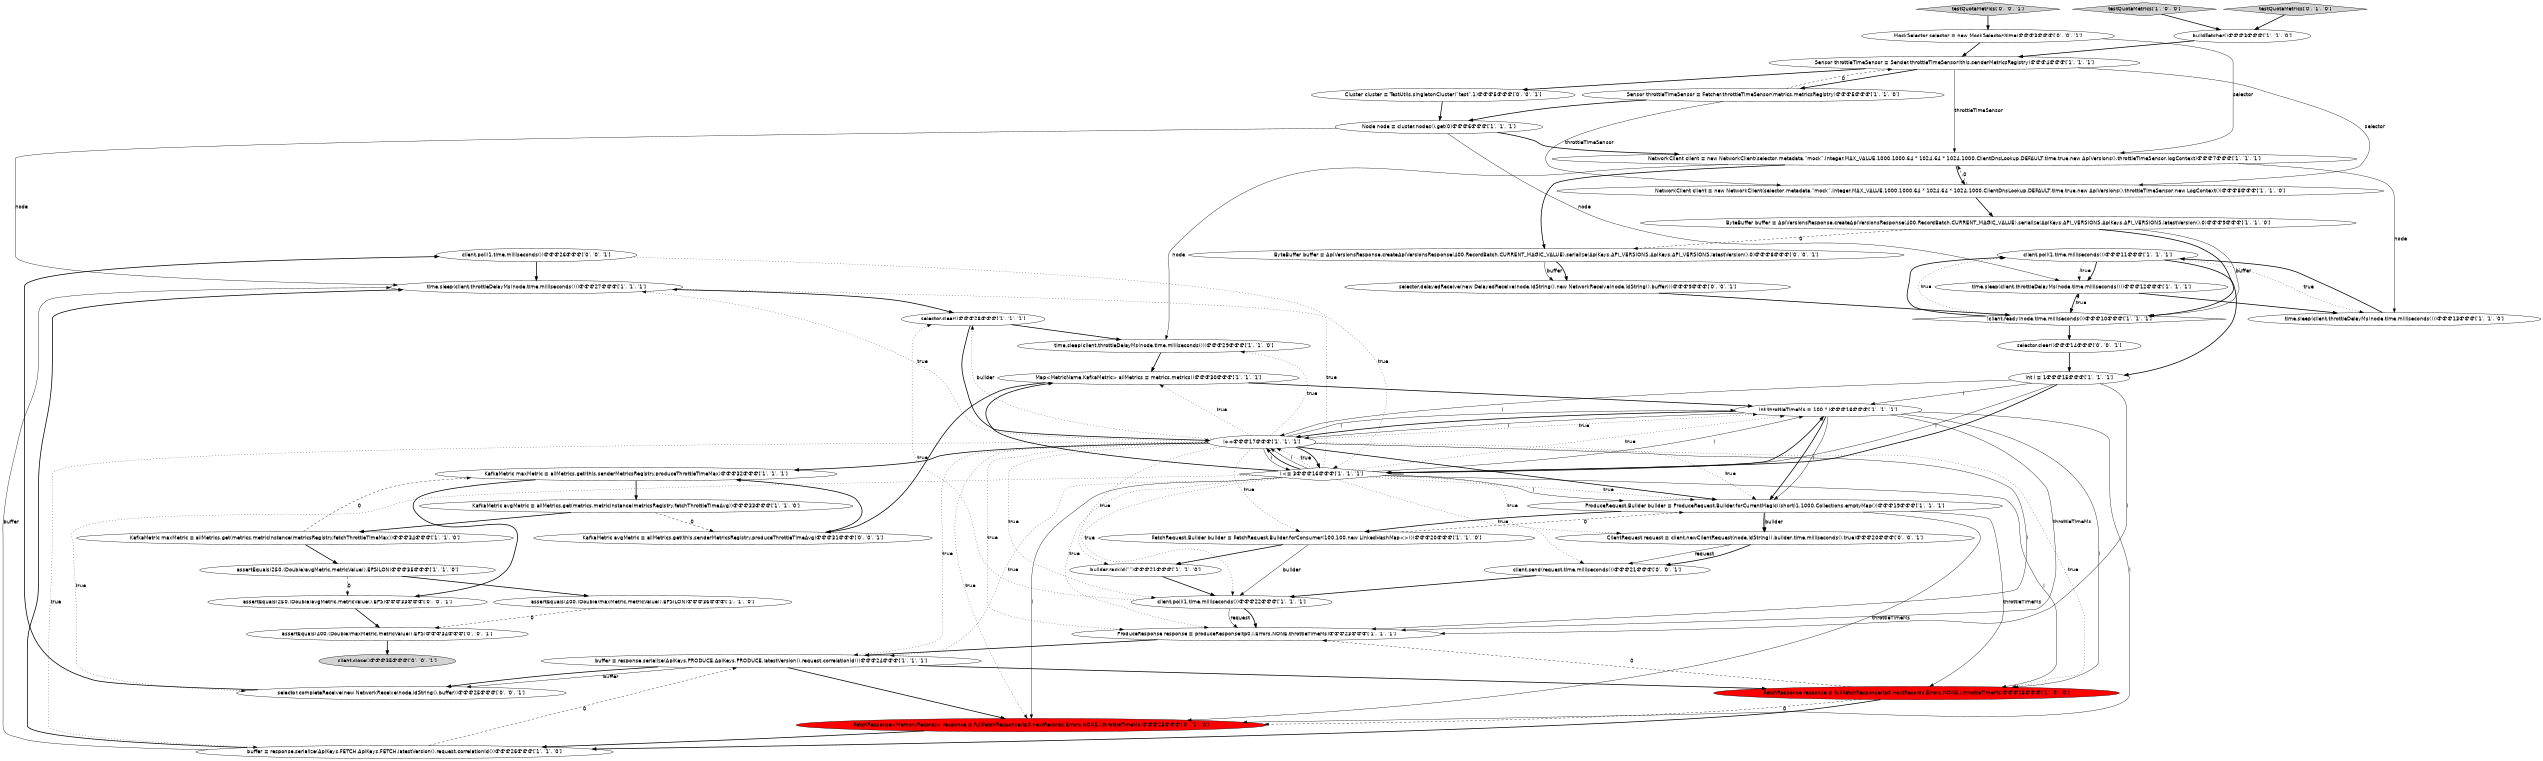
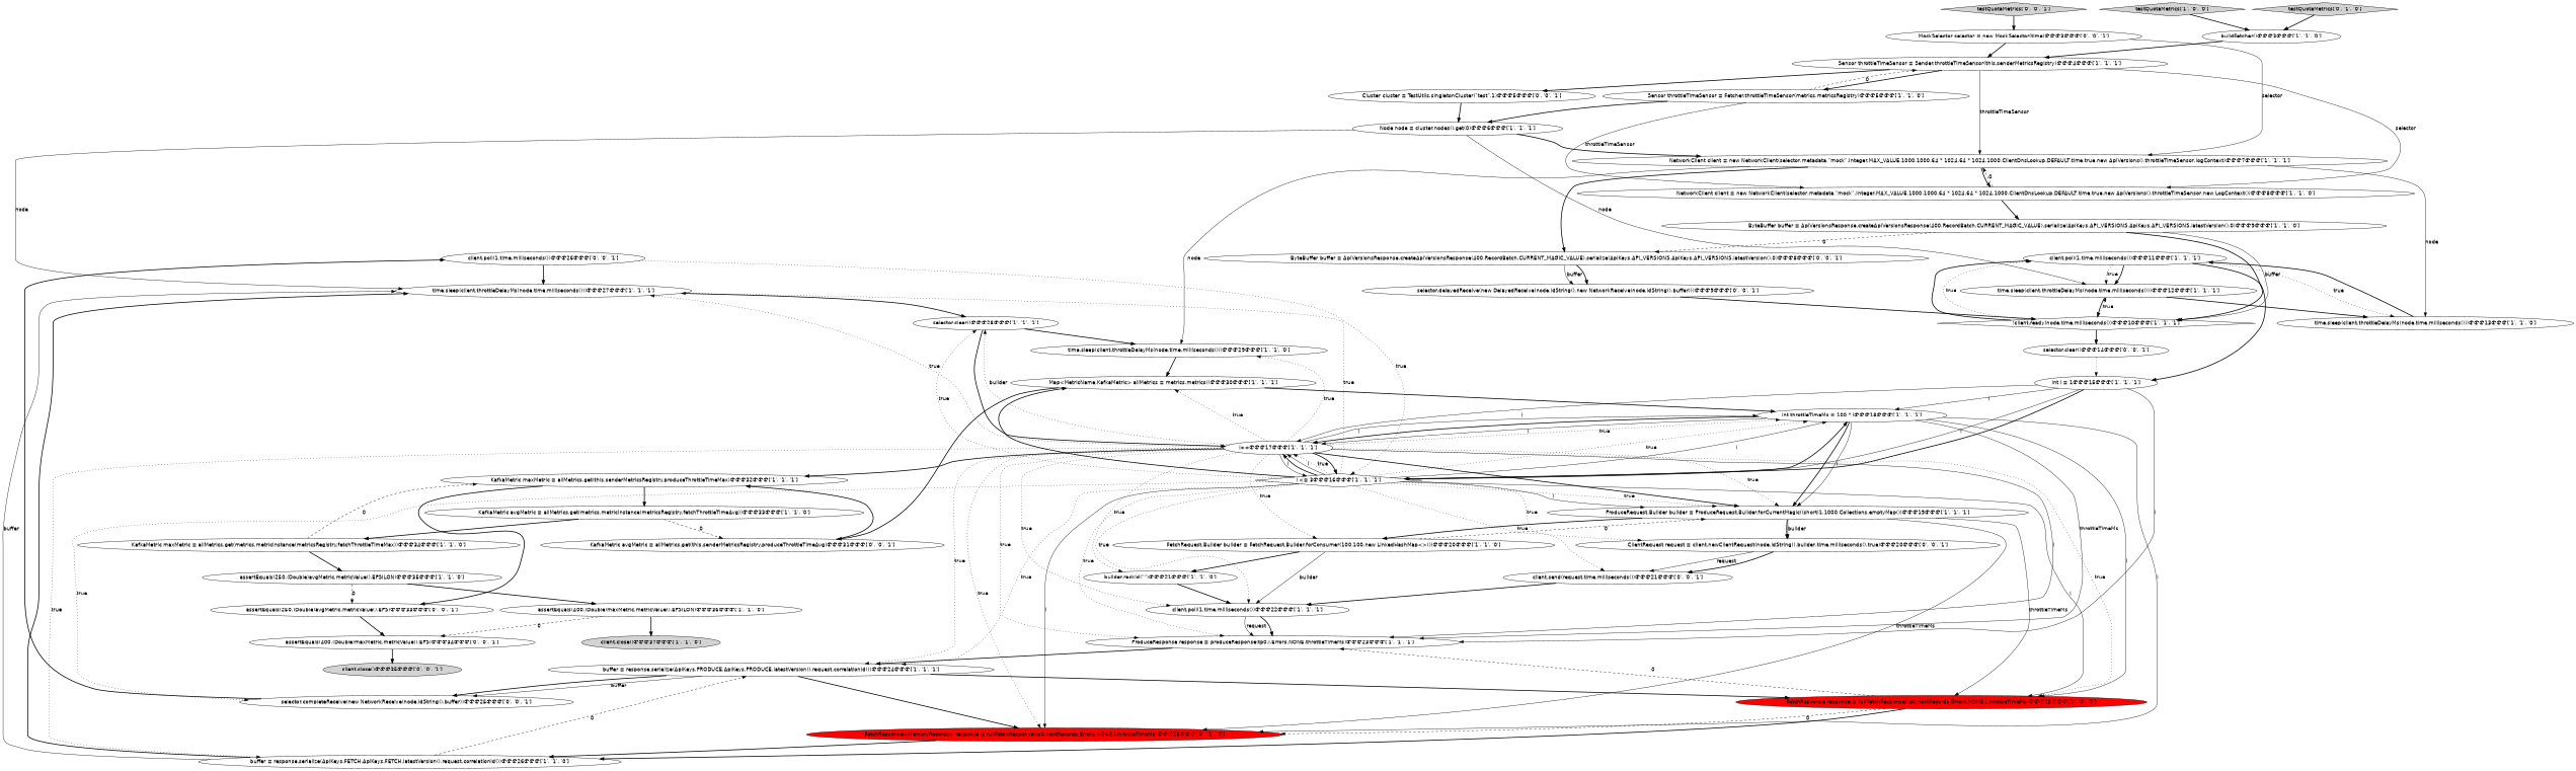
  digraph {
    fontname="DejaVu Sans"
    node [fillcolor=white fontname="DejaVu Sans" shape=ellipse style=filled]
    edge [fontname="DejaVu Sans" style=bold]
    n1 [label="client.poll(1,time.milliseconds())@@@26@@@['0', '0', '1']"]
    n2 [label="time.sleep(client.throttleDelayMs(node,time.milliseconds()))@@@27@@@['1', '1', '1']"]
    n3 [label="i <= 3@@@16@@@['1', '1', '1']" shape=diamond]
    n4 [label="selector.clear()@@@28@@@['1', '1', '1']"]
    n5 [label="assertEquals(400,(Double)maxMetric.metricValue(),EPSILON)@@@36@@@['1', '1', '0']"]
+   n6 [fillcolor=lightgray label="client.close()@@@37@@@['1', '1', '0']"]
    n7 [label="assertEquals(400,(Double)maxMetric.metricValue(),EPS)@@@34@@@['0', '0', '1']"]
    n8 [fillcolor=lightgray label="client.close()@@@35@@@['0', '0', '1']"]
    n9 [label="assertEquals(250,(Double)avgMetric.metricValue(),EPS)@@@33@@@['0', '0', '1']"]
    n10 [label="selector.delayedReceive(new DelayedReceive(node.idString(),new NetworkReceive(node.idString(),buffer)))@@@9@@@['0', '0', '1']"]
    n11 [label="!client.ready(node,time.milliseconds())@@@10@@@['1', '1', '1']" shape=diamond]
    n12 [label="client.poll(1,time.milliseconds())@@@11@@@['1', '1', '1']"]
    n13 [label="time.sleep(client.throttleDelayMs(node,time.milliseconds()))@@@12@@@['1', '1', '1']"]
    n14 [label="selector.clear()@@@14@@@['0', '0', '1']"]
    n15 [label="builder.rackId(\"\")@@@21@@@['1', '1', '0']"]
    n16 [label="client.poll(1,time.milliseconds())@@@22@@@['1', '1', '1']"]
    n17 [label="ProduceResponse response = produceResponse(tp0,i,Errors.NONE,throttleTimeMs)@@@23@@@['1', '1', '1']"]
    n18 [label="MockSelector selector = new MockSelector(time)@@@3@@@['0', '0', '1']"]
    n19 [label="NetworkClient client = new NetworkClient(selector,metadata,\"mock\",Integer.MAX_VALUE,1000,1000,64 * 1024,64 * 1024,1000,ClientDnsLookup.DEFAULT,time,true,new ApiVersions(),throttleTimeSensor,logContext)@@@7@@@['1', '1', '1']"]
    n20 [label="Sensor throttleTimeSensor = Sender.throttleTimeSensor(this.senderMetricsRegistry)@@@4@@@['1', '1', '1']"]
    n21 [label="ByteBuffer buffer = ApiVersionsResponse.createApiVersionsResponse(400,RecordBatch.CURRENT_MAGIC_VALUE).serialize(ApiKeys.API_VERSIONS,ApiKeys.API_VERSIONS.latestVersion(),0)@@@8@@@['0', '0', '1']"]
    n22 [label="time.sleep(client.throttleDelayMs(node,time.milliseconds()))@@@13@@@['1', '1', '0']"]
    n23 [label="NetworkClient client = new NetworkClient(selector,metadata,\"mock\",Integer.MAX_VALUE,1000,1000,64 * 1024,64 * 1024,1000,ClientDnsLookup.DEFAULT,time,true,new ApiVersions(),throttleTimeSensor,new LogContext())@@@8@@@['1', '1', '0']"]
    n24 [label="time.sleep(client.throttleDelayMs(node,time.milliseconds()))@@@29@@@['1', '1', '0']"]
    n25 [label="Sensor throttleTimeSensor = Fetcher.throttleTimeSensor(metrics,metricsRegistry)@@@5@@@['1', '1', '0']"]
    n26 [label="Cluster cluster = TestUtils.singletonCluster(\"test\",1)@@@5@@@['0', '0', '1']"]
    n27 [fillcolor=lightgray label="testQuotaMetrics['0', '0', '1']" shape=diamond]
    n28 [label="client.send(request,time.milliseconds())@@@21@@@['0', '0', '1']"]
    n29 [label="ProduceRequest.Builder builder = ProduceRequest.Builder.forCurrentMagic((short)1,1000,Collections.emptyMap())@@@19@@@['1', '1', '1']"]
    n30 [label="FetchRequest.Builder builder = FetchRequest.Builder.forConsumer(100,100,new LinkedHashMap<>())@@@20@@@['1', '1', '0']"]
    n31 [label="ClientRequest request = client.newClientRequest(node.idString(),builder,time.milliseconds(),true)@@@20@@@['0', '0', '1']"]
    n32 [fillcolor=red label="FetchResponse<MemoryRecords> response = fullFetchResponse(tp0,nextRecords,Errors.NONE,i,throttleTimeMs)@@@25@@@['0', '1', '0']"]
    n33 [fillcolor=red label="FetchResponse response = fullFetchResponse(tp0,nextRecords,Errors.NONE,i,throttleTimeMs)@@@25@@@['1', '0', '0']"]
    n34 [label="buffer = response.serialize(ApiKeys.FETCH,ApiKeys.FETCH.latestVersion(),request.correlationId())@@@26@@@['1', '1', '0']"]
    n35 [label="int i = 1@@@15@@@['1', '1', '1']"]
    n36 [label="i++@@@17@@@['1', '1', '1']"]
    n37 [label="int throttleTimeMs = 100 * i@@@18@@@['1', '1', '1']"]
    n38 [label="ByteBuffer buffer = ApiVersionsResponse.createApiVersionsResponse(400,RecordBatch.CURRENT_MAGIC_VALUE).serialize(ApiKeys.API_VERSIONS,ApiKeys.API_VERSIONS.latestVersion(),0)@@@9@@@['1', '1', '0']"]
    n39 [label="Map<MetricName,KafkaMetric> allMetrics = metrics.metrics()@@@30@@@['1', '1', '1']"]
    n40 [label="buffer = response.serialize(ApiKeys.PRODUCE,ApiKeys.PRODUCE.latestVersion(),request.correlationId())@@@24@@@['1', '1', '1']"]
    n41 [label="KafkaMetric maxMetric = allMetrics.get(this.senderMetricsRegistry.produceThrottleTimeMax)@@@32@@@['1', '1', '1']"]
    n42 [label="KafkaMetric avgMetric = allMetrics.get(this.senderMetricsRegistry.produceThrottleTimeAvg)@@@31@@@['0', '0', '1']"]
    n43 [label="selector.completeReceive(new NetworkReceive(node.idString(),buffer))@@@25@@@['0', '0', '1']"]
    n44 [label="KafkaMetric avgMetric = allMetrics.get(metrics.metricInstance(metricsRegistry.fetchThrottleTimeAvg))@@@33@@@['1', '1', '0']"]
    n45 [label="KafkaMetric maxMetric = allMetrics.get(metrics.metricInstance(metricsRegistry.fetchThrottleTimeMax))@@@34@@@['1', '1', '0']"]
    n46 [label="assertEquals(250,(Double)avgMetric.metricValue(),EPSILON)@@@35@@@['1', '1', '0']"]
    n47 [label="Node node = cluster.nodes().get(0)@@@6@@@['1', '1', '1']"]
    n48 [label="buildFetcher()@@@3@@@['1', '1', '0']"]
    n49 [fillcolor=lightgray label="testQuotaMetrics['0', '1', '0']" shape=diamond]
    n50 [fillcolor=lightgray label="testQuotaMetrics['1', '0', '0']" shape=diamond]
    n1 -> n2
    n1 -> n3 [label=true style=dotted]
    n2 -> n4
    n3 -> n2 [label=true style=dotted]
-   n16 -> n4 [label=true style=dotted]
+   n3 -> n4 [label=true style=dotted]
    n3 -> n16 [label=true style=dotted]
    n3 -> n17 [label=true style=dotted]
    n3 -> n28 [label=true style=dotted]
    n3 -> n29 [label=true style=dotted]
    n3 -> n29 [label=i style=solid]
    n3 -> n31 [label=true style=dotted]
    n3 -> n32 [label=i style=solid]
    n3 -> n33 [label=i style=solid]
    n3 -> n36
    n3 -> n36 [label=i style=solid]
    n3 -> n36 [label=true style=dotted]
    n3 -> n37
    n3 -> n37 [label=true style=dotted]
    n3 -> n37 [label=i style=solid]
    n3 -> n39
    n3 -> n40 [label=true style=dotted]
    n3 -> n43 [label=true style=dotted]
    n4 -> n24
    n4 -> n36
+   n5 -> n6
    n5 -> n7 [label=0 style=dashed]
    n7 -> n8
    n9 -> n7
    n10 -> n11
    n11 -> n12
    n11 -> n12 [label=true style=dotted]
    n11 -> n13 [label=true style=dotted]
    n11 -> n14
    n12 -> n13
    n12 -> n13 [label=true style=dotted]
    n12 -> n22 [label=true style=dotted]
    n12 -> n35
    n13 -> n11
    n13 -> n22
-   n14 -> n35
+   n14 -> n35 [style=dotted]
    n15 -> n16
    n16 -> n17
    n16 -> n17 [label=request style=solid]
    n17 -> n40
    n18 -> n19 [label=selector style=solid]
    n18 -> n20
    n19 -> n21
    n19 -> n22 [label="node" style=solid]
    n19 -> n23
    n19 -> n24 [label="node" style=solid]
    n20 -> n19 [label=throttleTimeSensor style=solid]
    n20 -> n23 [label=selector style=solid]
    n20 -> n25
    n20 -> n26
    n21 -> n10 [label=buffer style=solid]
    n21 -> n10
    n22 -> n12
    n23 -> n19 [label=0 style=dashed]
    n23 -> n38
    n24 -> n39
    n25 -> n20 [label=0 style=dashed]
    n25 -> n23 [label=throttleTimeSensor style=solid]
    n25 -> n47
    n26 -> n47
    n27 -> n18
    n28 -> n16
    n29 -> n30
    n29 -> n31 [label=builder style=solid]
    n29 -> n31
    n29 -> n32 [label=throttleTimeMs style=solid]
    n29 -> n33 [label=throttleTimeMs style=solid]
    n30 -> n15
    n30 -> n16 [label=builder style=solid]
    n30 -> n29 [label=0 style=dashed]
    n31 -> n28 [label=request style=solid]
    n31 -> n28
    n32 -> n34
    n33 -> n17 [label=0 style=dashed]
    n33 -> n32 [label=0 style=dashed]
    n33 -> n34
    n34 -> n2 [label=buffer style=solid]
    n34 -> n2
    n34 -> n40 [label=0 style=dashed]
    n35 -> n3 [label=i style=solid]
    n35 -> n3
    n35 -> n17 [label=i style=solid]
    n35 -> n36 [label=i style=solid]
    n35 -> n37 [label=i style=solid]
    n36 -> n2 [label=true style=dotted]
    n36 -> n3 [label=i style=solid]
    n36 -> n3
    n36 -> n4 [label=builder style=dotted]
    n36 -> n15 [label=true style=dotted]
    n36 -> n16 [label=true style=dotted]
    n36 -> n17 [label=true style=dotted]
    n36 -> n17 [label=i style=solid]
    n36 -> n24 [label=true style=dotted]
    n36 -> n29 [label=true style=dotted]
    n36 -> n29
    n36 -> n30 [label=true style=dotted]
    n36 -> n32 [label=true style=dotted]
    n36 -> n33 [label=true style=dotted]
    n36 -> n34 [label=true style=dotted]
    n36 -> n37 [label=true style=dotted]
    n36 -> n37 [label=i style=solid]
    n36 -> n39 [label=true style=dotted]
    n36 -> n40 [label=true style=dotted]
    n36 -> n41
    n37 -> n17 [label=throttleTimeMs style=solid]
    n37 -> n29
    n37 -> n29 [label=i style=solid]
    n37 -> n32 [label=i style=solid]
    n37 -> n33 [label=i style=solid]
    n37 -> n36 [label=i style=solid]
    n37 -> n36
    n38 -> n11
    n38 -> n11 [label=buffer style=solid]
    n38 -> n21 [label=0 style=dashed]
    n39 -> n37
    n39 -> n42
    n40 -> n32
    n40 -> n33
    n40 -> n43 [label=buffer style=solid]
    n40 -> n43
    n41 -> n9
    n41 -> n44
    n42 -> n41
    n43 -> n1
    n44 -> n42 [label=0 style=dashed]
    n44 -> n45
    n45 -> n41 [label=0 style=dashed]
    n45 -> n46
    n46 -> n5
    n46 -> n9 [label=0 style=dashed]
    n47 -> n2 [label="node" style=solid]
    n47 -> n13 [label="node" style=solid]
    n47 -> n19
    n48 -> n20
    n49 -> n48
    n50 -> n48
  }
